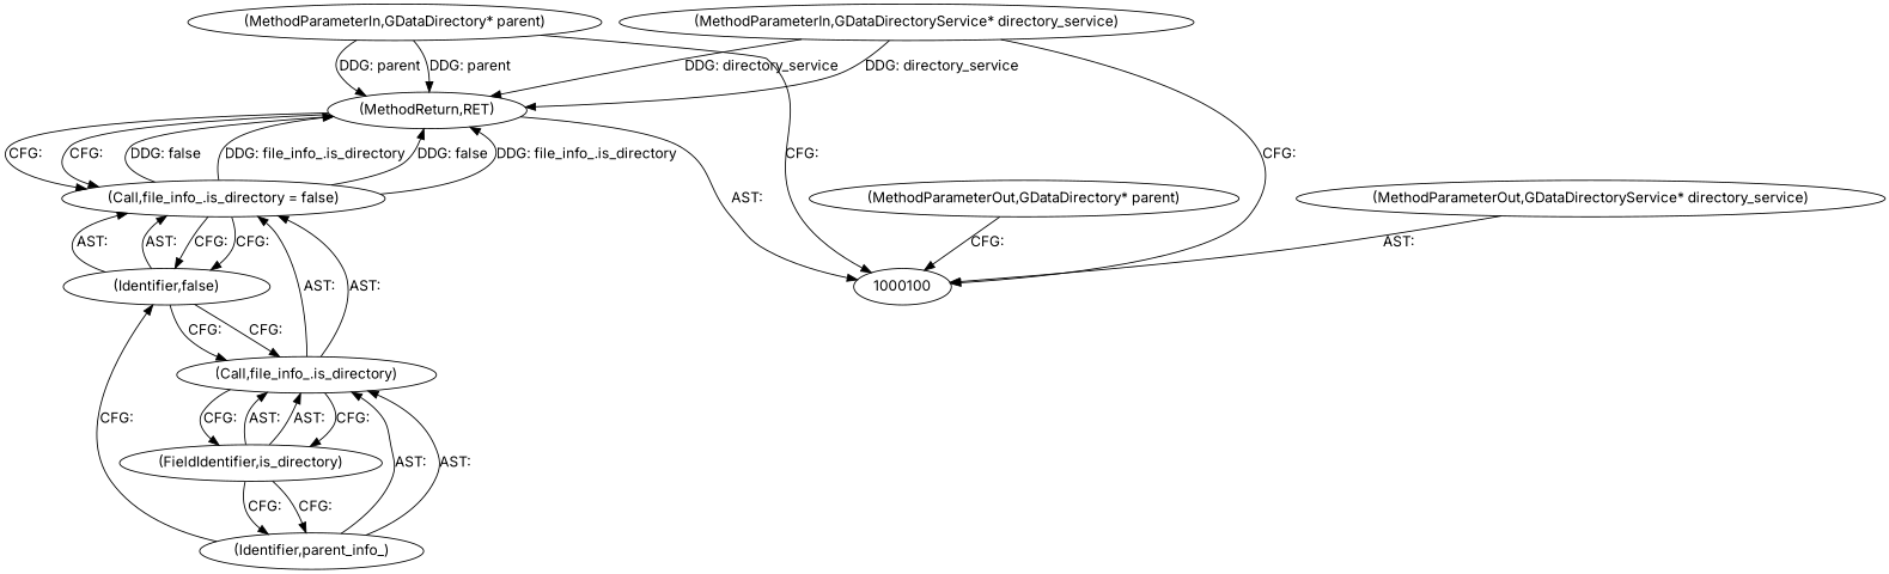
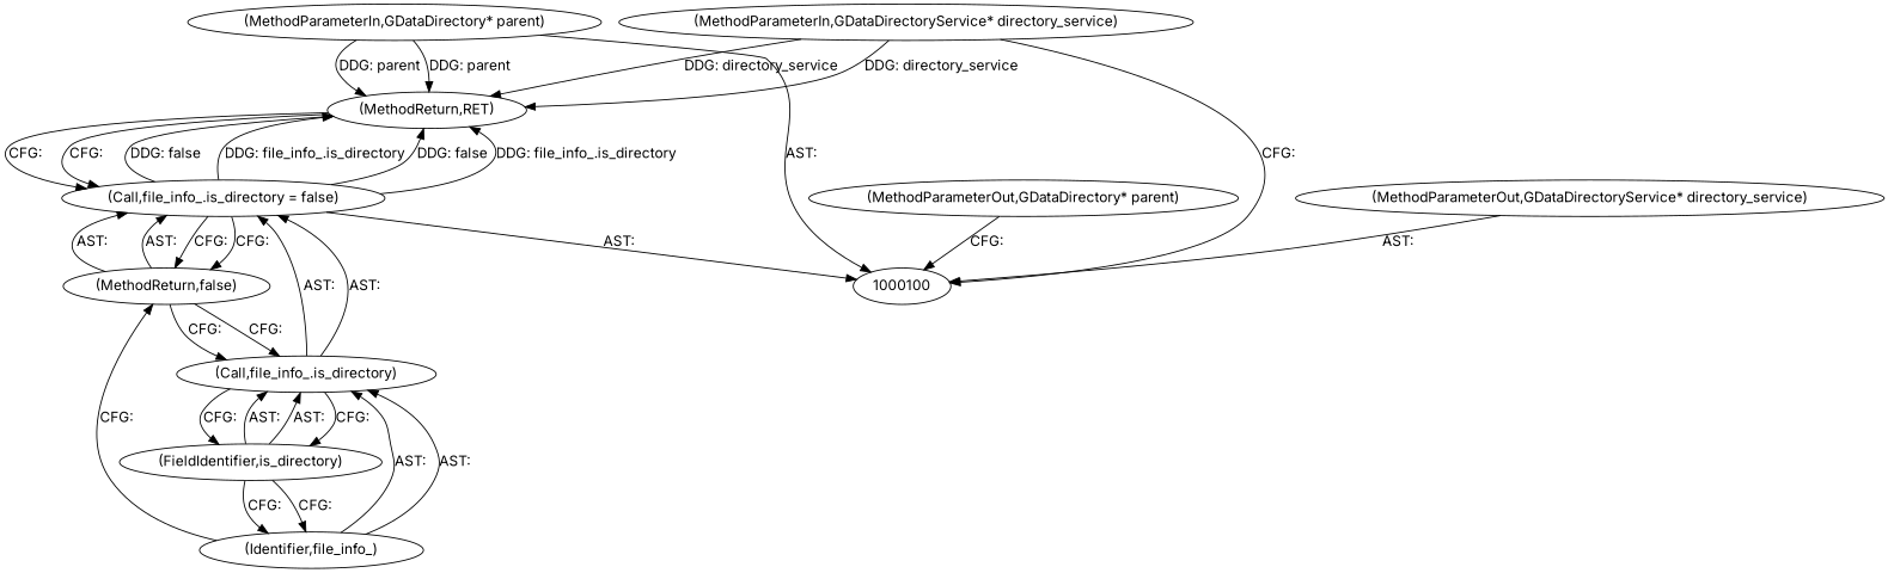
  digraph {
    fontname=Inter
    node [fontname=Inter]
    edge [fontname=Inter]
    n1 [label="(MethodReturn,RET)"]
    n2 [label="(Call,file_info_.is_directory = false)"]
    1000100
-   n4 [label="(Identifier,false)"]
+   n4 [label="(MethodReturn,false)"]
    n5 [label="(MethodParameterIn,GDataDirectory* parent)"]
    n6 [label="(MethodParameterOut,GDataDirectory* parent)"]
    n7 [label="(MethodParameterIn,GDataDirectoryService* directory_service)"]
    n8 [label="(MethodParameterOut,GDataDirectoryService* directory_service)"]
    n9 [label="(FieldIdentifier,is_directory)"]
    n10 [label="(Call,file_info_.is_directory)"]
-   n11 [label="(Identifier,parent_info_)"]
+   n11 [label="(Identifier,file_info_)"]
    n1 -> n2 [label="CFG: "]
    n1 -> n2 [label="CFG: "]
-   n1 -> 1000100 [label="AST: "]
+   n2 -> 1000100 [label="AST: "]
    n2 -> n1 [label="DDG: false"]
    n2 -> n1 [label="DDG: file_info_.is_directory"]
    n2 -> n1 [label="DDG: false"]
    n2 -> n1 [label="DDG: file_info_.is_directory"]
    n2 -> n4 [label="CFG: "]
    n2 -> n4 [label="CFG: "]
    n4 -> n2 [label="AST: "]
    n4 -> n2 [label="AST: "]
    n4 -> n10 [label="CFG: "]
    n4 -> n10 [label="CFG: "]
    n5 -> n1 [label="DDG: parent"]
    n5 -> n1 [label="DDG: parent"]
-   n5 -> 1000100 [label="CFG: "]
+   n5 -> 1000100 [label="AST: "]
    n6 -> 1000100 [label="CFG: "]
    n7 -> n1 [label="DDG: directory_service"]
    n7 -> n1 [label="DDG: directory_service"]
    n7 -> 1000100 [label="CFG: "]
    n8 -> 1000100 [label="AST: "]
    n9 -> n10 [label="AST: "]
    n9 -> n10 [label="AST: "]
    n9 -> n11 [label="CFG: "]
    n9 -> n11 [label="CFG: "]
    n10 -> n2 [label="AST: "]
    n10 -> n2 [label="AST: "]
    n10 -> n9 [label="CFG: "]
    n10 -> n9 [label="CFG: "]
    n11 -> n4 [label="CFG: "]
    n11 -> n10 [label="AST: "]
    n11 -> n10 [label="AST: "]
  }
